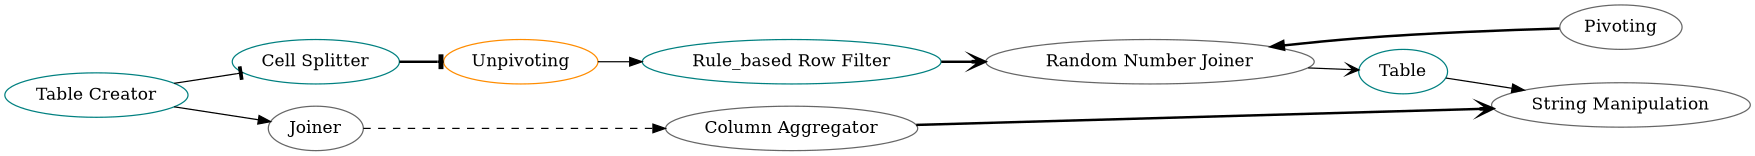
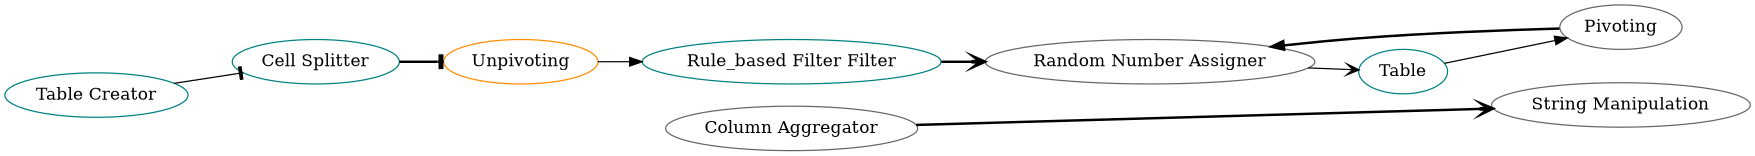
  digraph {
    rankdir=LR
    node [color=gray40]
    edge [arrowhead=normal style=solid]
    n1 [color=teal label="Table Creator"]
    n2 [color=teal label="Cell Splitter"]
-   n3 [label=Joiner]
    n4 [color=darkorange label=Unpivoting]
    n5 [label="Column Aggregator"]
-   n6 [color=teal label="Rule_based Row Filter"]
-   n7 [label="Random Number Joiner"]
+   n6 [color=teal label="Rule_based Filter Filter"]
+   n7 [label="Random Number Assigner"]
    n8 [color=teal label=Table]
    n9 [label=Pivoting]
    n10 [label="String Manipulation"]
    n1 -> n2 [arrowhead=tee]
-   n1 -> n3
    n2 -> n4 [arrowhead=tee style=bold]
-   n3 -> n5 [style=dashed]
    n4 -> n6
    n5 -> n10 [arrowhead=vee style=bold]
    n6 -> n7 [arrowhead=vee style=bold]
    n7 -> n8 [arrowhead=vee]
-   n8 -> n10
+   n8 -> n9
    n9 -> n7 [style=bold]
  }
